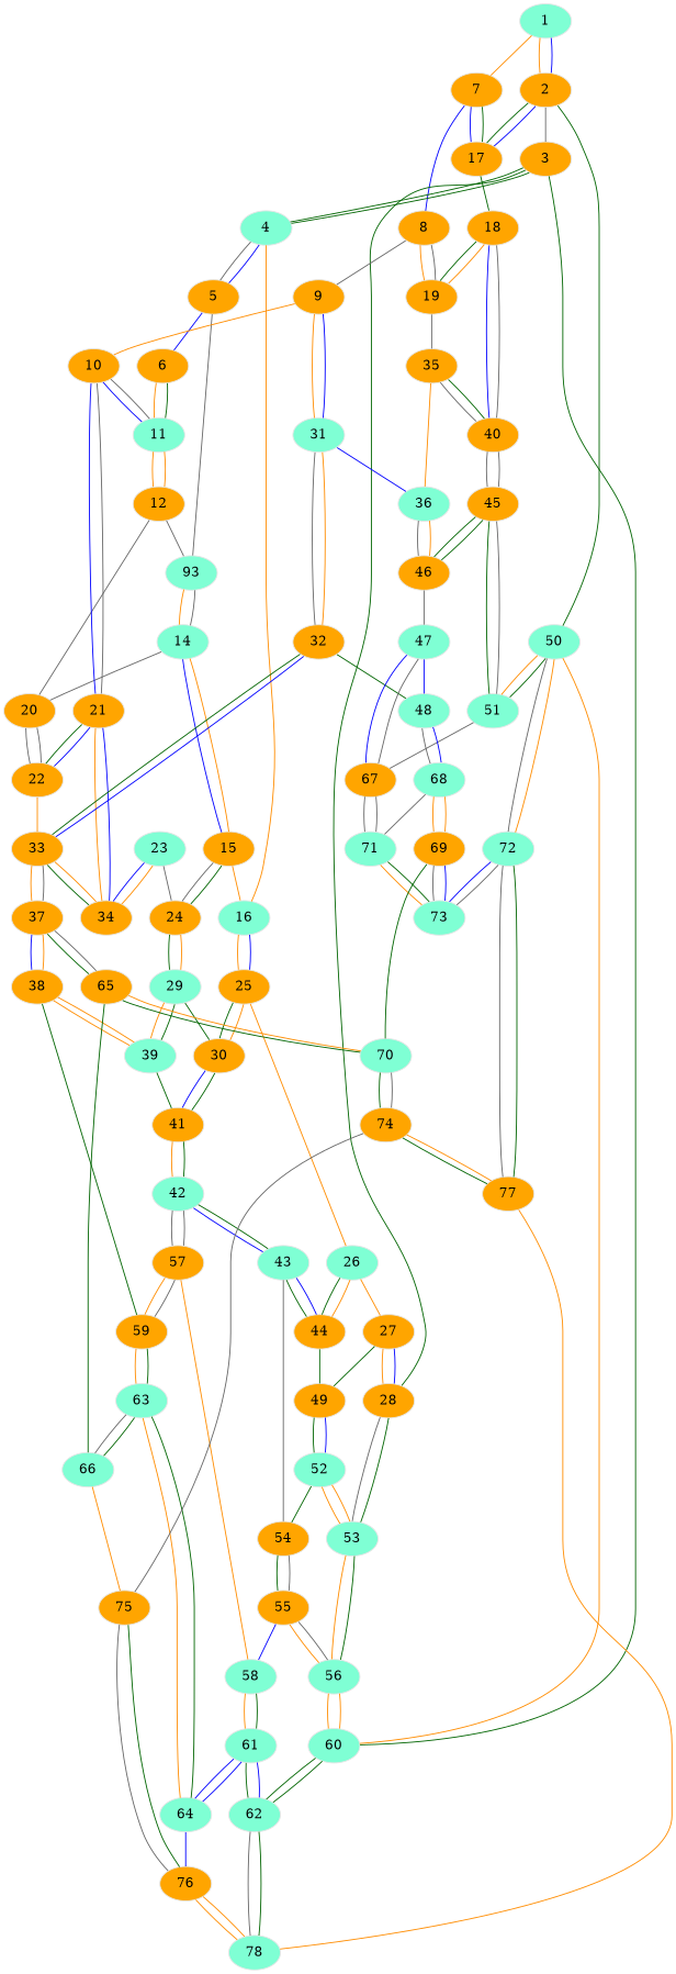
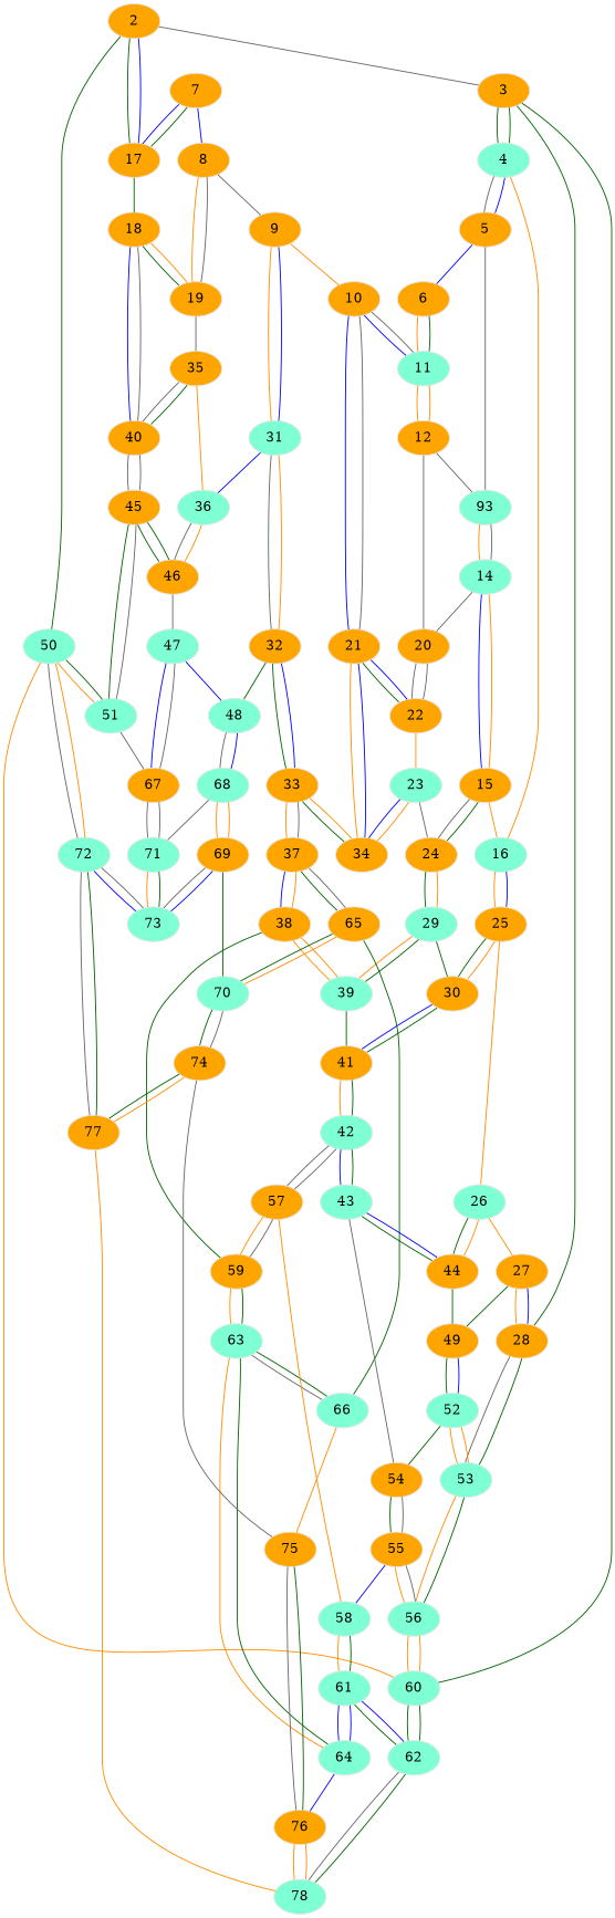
  graph {
    node [color=gray90 fillcolor=orange style=filled]
    edge [color=darkorange]
-   1 [fillcolor=aquamarine]
    2
    7
    3
    17
    50 [fillcolor=aquamarine]
    8
    4 [fillcolor=aquamarine]
    28
    60 [fillcolor=aquamarine]
    18
    51 [fillcolor=aquamarine]
    72 [fillcolor=aquamarine]
    5
    16 [fillcolor=aquamarine]
    53 [fillcolor=aquamarine]
    62 [fillcolor=aquamarine]
    6
    n19 [fillcolor=aquamarine label=93]
    25
    11 [fillcolor=aquamarine]
    14 [fillcolor=aquamarine]
    12
    9
    19
    10
    31 [fillcolor=aquamarine]
    35
    21
    32
    36 [fillcolor=aquamarine]
    22
    34
    20
    15
    24
    29 [fillcolor=aquamarine]
    26 [fillcolor=aquamarine]
    30
    40
    45
    23 [fillcolor=aquamarine]
    39 [fillcolor=aquamarine]
    27
    44
    41
    49
    52 [fillcolor=aquamarine]
    56 [fillcolor=aquamarine]
    42 [fillcolor=aquamarine]
    33
    48 [fillcolor=aquamarine]
    46
    37
    68 [fillcolor=aquamarine]
    38
    65
    47 [fillcolor=aquamarine]
    59
    66 [fillcolor=aquamarine]
    70 [fillcolor=aquamarine]
    63 [fillcolor=aquamarine]
    43 [fillcolor=aquamarine]
    57
    54
    58 [fillcolor=aquamarine]
    55
    67
    71 [fillcolor=aquamarine]
    69
    73 [fillcolor=aquamarine]
    77
    61 [fillcolor=aquamarine]
    64 [fillcolor=aquamarine]
    78 [fillcolor=aquamarine]
    76
    75
    74
-   1 -- 2
-   1 -- 2 [color=blue]
-   1 -- 7
    2 -- 3 [color=gray40]
    2 -- 17 [color=darkgreen]
    2 -- 17 [color=blue]
    2 -- 50 [color=darkgreen]
    7 -- 17 [color=blue]
    7 -- 17 [color=darkgreen]
    7 -- 8 [color=blue]
    3 -- 4 [color=darkgreen]
    3 -- 4 [color=darkgreen]
    3 -- 28 [color=darkgreen]
    3 -- 60 [color=darkgreen]
    17 -- 18 [color=darkgreen]
    50 -- 60
    50 -- 51
    50 -- 51 [color=darkgreen]
    50 -- 72 [color=gray40]
    50 -- 72
    8 -- 9 [color=gray40]
    8 -- 19
    8 -- 19 [color=gray40]
    4 -- 5 [color=gray40]
    4 -- 5 [color=blue]
    4 -- 16
    28 -- 53 [color=gray40]
    28 -- 53 [color=darkgreen]
    60 -- 62 [color=darkgreen]
    60 -- 62 [color=darkgreen]
    18 -- 19 [color=darkgreen]
    18 -- 19
    18 -- 40 [color=blue]
    18 -- 40 [color=gray40]
    51 -- 67 [color=gray40]
    72 -- 73 [color=blue]
    72 -- 73 [color=gray40]
    72 -- 77 [color=gray40]
    72 -- 77 [color=darkgreen]
    5 -- 6 [color=blue]
    5 -- n19 [color=gray40]
    16 -- 25
    16 -- 25 [color=blue]
    53 -- 56
    53 -- 56 [color=darkgreen]
    62 -- 78 [color=gray40]
    62 -- 78 [color=darkgreen]
    6 -- 11
    6 -- 11 [color=darkgreen]
    n19 -- 14
    n19 -- 14 [color=gray40]
    25 -- 26
    25 -- 30 [color=darkgreen]
    25 -- 30
    11 -- 12
    11 -- 12
    14 -- 20 [color=gray40]
    14 -- 15 [color=blue]
    14 -- 15
    12 -- n19 [color=gray40]
    12 -- 20 [color=gray40]
    9 -- 10
    9 -- 31
    9 -- 31 [color=blue]
    19 -- 35 [color=gray40]
    10 -- 11 [color=blue]
    10 -- 11 [color=gray40]
    10 -- 21 [color=blue]
    10 -- 21 [color=gray40]
    31 -- 32 [color=gray40]
    31 -- 32
    31 -- 36 [color=blue]
    35 -- 36
    35 -- 40 [color=gray40]
    35 -- 40 [color=darkgreen]
    21 -- 22 [color=darkgreen]
    21 -- 22 [color=blue]
    21 -- 34
    21 -- 34 [color=blue]
    32 -- 33 [color=darkgreen]
    32 -- 33 [color=blue]
    32 -- 48 [color=darkgreen]
    36 -- 46 [color=gray40]
    36 -- 46
-   22 -- 33
+   22 -- 23
    20 -- 22 [color=gray40]
    20 -- 22 [color=gray40]
    15 -- 16
    15 -- 24 [color=gray40]
    15 -- 24 [color=darkgreen]
    24 -- 29 [color=darkgreen]
    24 -- 29
    29 -- 30 [color=darkgreen]
    29 -- 39
    29 -- 39 [color=darkgreen]
    26 -- 27
    26 -- 44 [color=darkgreen]
    26 -- 44
    30 -- 41 [color=blue]
    30 -- 41 [color=darkgreen]
    40 -- 45 [color=gray40]
    40 -- 45 [color=gray40]
    45 -- 51 [color=darkgreen]
    45 -- 51 [color=gray40]
    45 -- 46 [color=darkgreen]
    45 -- 46 [color=darkgreen]
    23 -- 34 [color=blue]
    23 -- 34
    23 -- 24 [color=gray40]
    39 -- 41 [color=darkgreen]
    27 -- 28
    27 -- 28 [color=blue]
    27 -- 49 [color=darkgreen]
    44 -- 49 [color=darkgreen]
    41 -- 42
    41 -- 42 [color=darkgreen]
    49 -- 52 [color=darkgreen]
    49 -- 52 [color=blue]
    52 -- 53
    52 -- 53
    52 -- 54 [color=darkgreen]
    56 -- 60
    56 -- 60
    42 -- 43 [color=blue]
    42 -- 43 [color=darkgreen]
    42 -- 57 [color=gray40]
    42 -- 57 [color=gray40]
    33 -- 34 [color=darkgreen]
    33 -- 34
    33 -- 37
    33 -- 37 [color=gray40]
    48 -- 68 [color=gray40]
    48 -- 68 [color=blue]
    46 -- 47 [color=gray40]
    37 -- 38 [color=blue]
    37 -- 38
    37 -- 65 [color=darkgreen]
    37 -- 65 [color=gray40]
    68 -- 71 [color=gray40]
    68 -- 69
    68 -- 69
    38 -- 39
    38 -- 39
    38 -- 59 [color=darkgreen]
    65 -- 66 [color=darkgreen]
    65 -- 70 [color=darkgreen]
    65 -- 70
    47 -- 48 [color=blue]
    47 -- 67 [color=blue]
    47 -- 67 [color=gray40]
    59 -- 63
    59 -- 63 [color=darkgreen]
    66 -- 75
    70 -- 74 [color=darkgreen]
    70 -- 74 [color=gray40]
    63 -- 66 [color=gray40]
    63 -- 66 [color=darkgreen]
    63 -- 64
    63 -- 64 [color=darkgreen]
    43 -- 44 [color=darkgreen]
    43 -- 44 [color=blue]
    43 -- 54 [color=gray40]
    57 -- 59
    57 -- 59 [color=gray40]
    57 -- 58
    54 -- 55 [color=darkgreen]
    54 -- 55 [color=gray40]
    58 -- 61
    58 -- 61 [color=darkgreen]
    55 -- 56
    55 -- 56 [color=gray40]
    55 -- 58 [color=blue]
    67 -- 71 [color=gray40]
    67 -- 71 [color=gray40]
    71 -- 73
    71 -- 73 [color=darkgreen]
    69 -- 70 [color=darkgreen]
    69 -- 73 [color=gray40]
    69 -- 73 [color=blue]
    77 -- 78
    61 -- 62 [color=darkgreen]
    61 -- 62 [color=blue]
    61 -- 64 [color=blue]
    61 -- 64 [color=blue]
    64 -- 76 [color=blue]
    76 -- 78
    76 -- 78
    75 -- 76 [color=gray40]
    75 -- 76 [color=darkgreen]
    74 -- 77 [color=darkgreen]
    74 -- 77
    74 -- 75 [color=gray40]
  }
